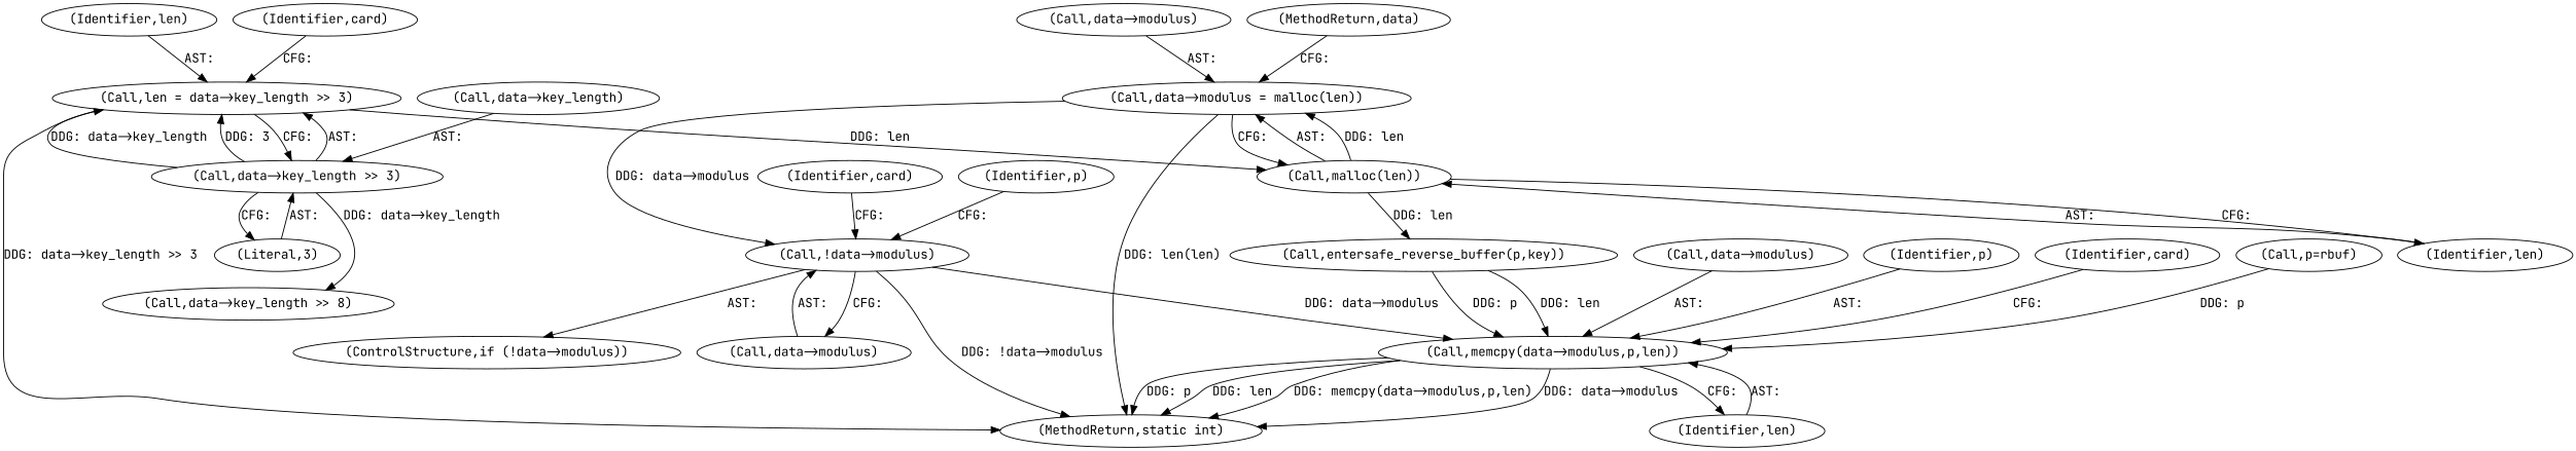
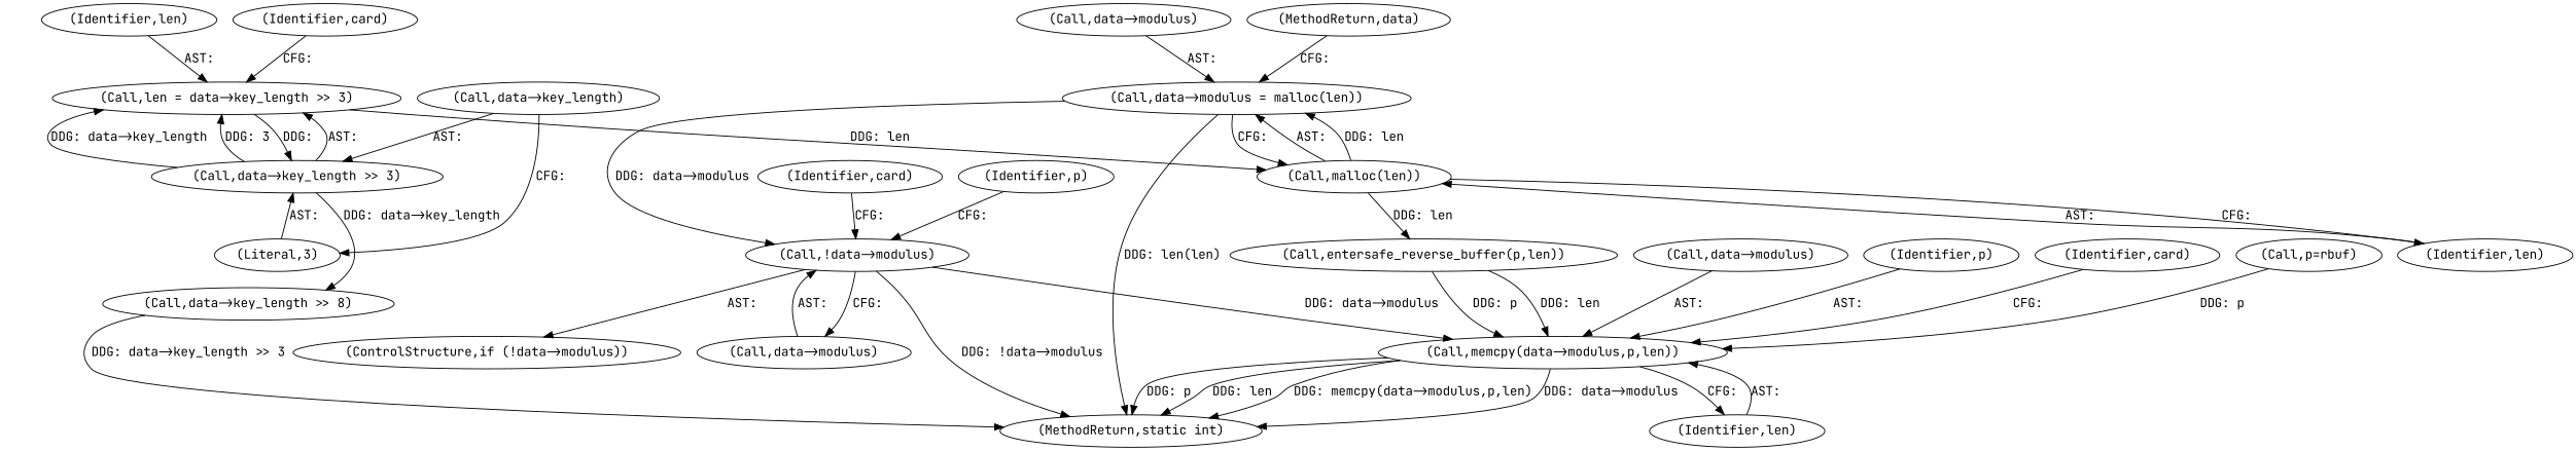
  digraph {
    fontname="JetBrains Mono"
    node [fontname="JetBrains Mono"]
    edge [fontname="JetBrains Mono"]
    n1 [label="(Call,data->modulus = malloc(len))"]
    n2 [label="(Call,malloc(len))"]
    n3 [label="(Call,!data->modulus)"]
    n4 [label="(MethodReturn,static int)"]
    n5 [label="(Identifier,len)"]
-   n6 [label="(Call,entersafe_reverse_buffer(p,key))"]
+   n6 [label="(Call,entersafe_reverse_buffer(p,len))"]
    n7 [label="(Call,memcpy(data->modulus,p,len))"]
    n8 [label="(ControlStructure,if (!data->modulus))"]
    n9 [label="(Call,data->modulus)"]
    n10 [label="(Call,len = data->key_length >> 3)"]
    n11 [label="(Call,data->key_length >> 3)"]
    n12 [label="(Literal,3)"]
    n13 [label="(Call,data->key_length >> 8)"]
    n14 [label="(Identifier,len)"]
    n15 [label="(Call,data->modulus)"]
    n16 [label="(Call,data->key_length)"]
    n17 [label="(Identifier,p)"]
    n18 [label="(Identifier,card)"]
    n19 [label="(Call,data->modulus)"]
    n20 [label="(Identifier,p)"]
    n21 [label="(Identifier,card)"]
    n22 [label="(Identifier,len)"]
    n23 [label="(Call,p=rbuf)"]
    n24 [label="(Identifier,card)"]
    n25 [label="(MethodReturn,data)"]
    n1 -> n2 [label="CFG: "]
    n1 -> n3 [label="DDG: data->modulus"]
    n1 -> n4 [label="DDG: len(len)"]
    n2 -> n1 [label="AST: "]
    n2 -> n1 [label="DDG: len"]
    n2 -> n5 [label="CFG: "]
    n2 -> n6 [label="DDG: len"]
    n3 -> n4 [label="DDG: !data->modulus"]
    n3 -> n7 [label="DDG: data->modulus"]
    n3 -> n8 [label="AST: "]
    n3 -> n9 [label="CFG: "]
    n5 -> n2 [label="AST: "]
    n6 -> n7 [label="DDG: p"]
    n6 -> n7 [label="DDG: len"]
    n7 -> n4 [label="DDG: p"]
    n7 -> n4 [label="DDG: len"]
    n7 -> n4 [label="DDG: memcpy(data->modulus,p,len)"]
    n7 -> n4 [label="DDG: data->modulus"]
    n7 -> n14 [label="CFG: "]
    n9 -> n3 [label="AST: "]
    n10 -> n2 [label="DDG: len"]
-   n10 -> n4 [label="DDG: data->key_length >> 3"]
-   n10 -> n11 [label="CFG: "]
+   n13 -> n4 [label="DDG: data->key_length >> 3"]
+   n10 -> n11 [label="DDG: "]
    n11 -> n10 [label="AST: "]
    n11 -> n10 [label="DDG: data->key_length"]
    n11 -> n10 [label="DDG: 3"]
-   n11 -> n12 [label="CFG: "]
+   n16 -> n12 [label="CFG: "]
    n11 -> n13 [label="DDG: data->key_length"]
    n12 -> n11 [label="AST: "]
    n14 -> n7 [label="AST: "]
    n15 -> n1 [label="AST: "]
    n16 -> n11 [label="AST: "]
    n17 -> n3 [label="CFG: "]
    n18 -> n3 [label="CFG: "]
    n19 -> n7 [label="AST: "]
    n20 -> n7 [label="AST: "]
    n21 -> n7 [label="CFG: "]
    n22 -> n10 [label="AST: "]
    n23 -> n7 [label="DDG: p"]
    n24 -> n10 [label="CFG: "]
    n25 -> n1 [label="CFG: "]
  }
